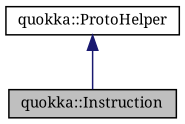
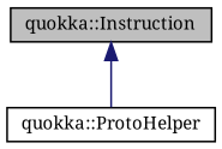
  digraph {
    fontname="Noto Serif"
    node [color=black fontname="Noto Serif" fontsize=10 shape=record style=filled]
    n1 [fillcolor=grey75 fontcolor=black height=0.2 label="quokka::Instruction" width=0.4]
    n2 [fillcolor=white height=0.2 label="quokka::ProtoHelper" width=0.4]
-   n2 -> n1 [color=midnightblue dir=back fontname="Noto Serif" fontsize=10 labelfontname=Helvetica labelfontsize=10 style=solid]
+   n1 -> n2 [color=midnightblue dir=back fontname="Noto Serif" fontsize=10 labelfontname=Helvetica labelfontsize=10 style=solid]
  }
